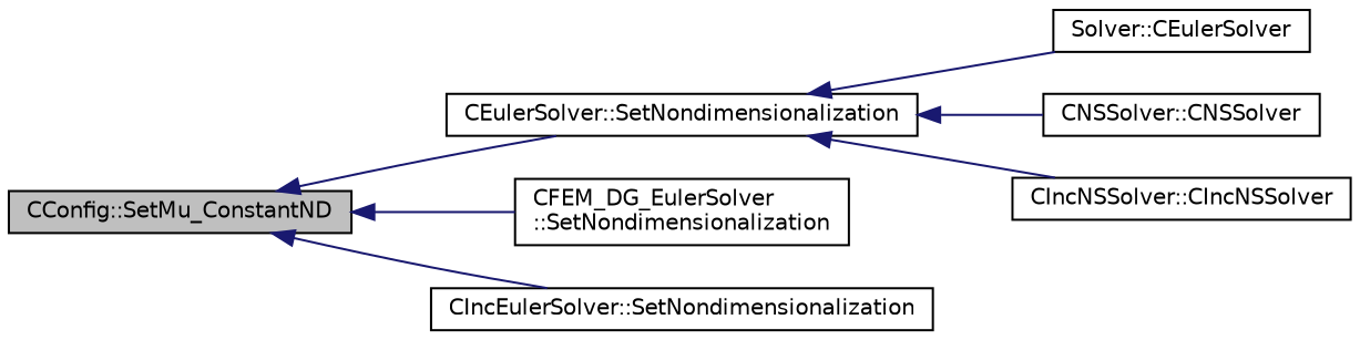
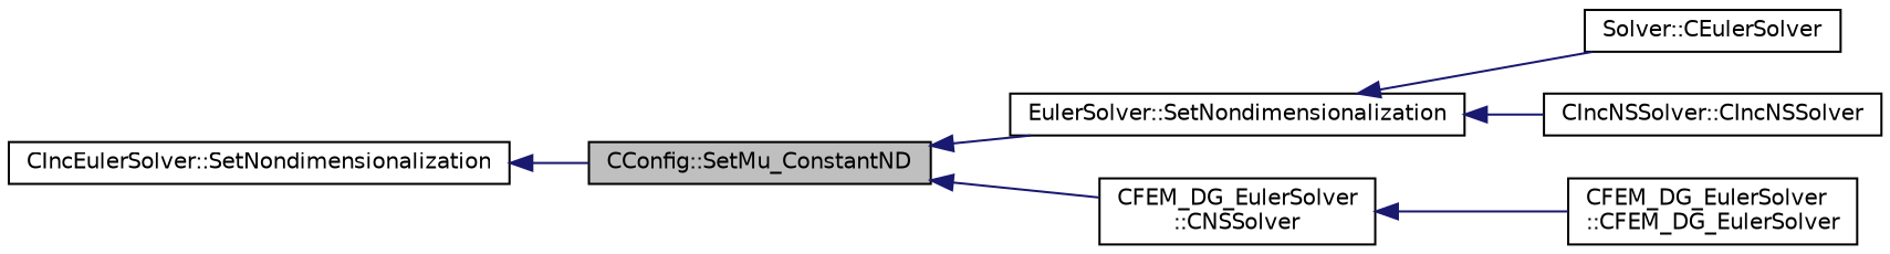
  digraph {
    rankdir=LR
    node [color=black fillcolor=white fontname=Helvetica fontsize=10 shape=record style=filled]
    edge [color=midnightblue dir=back fontname=Helvetica fontsize=10 labelfontname=Helvetica labelfontsize=10 style=solid]
    n1 [fillcolor=grey75 fontcolor=black height=0.2 label="CConfig::SetMu_ConstantND" width=0.4]
-   n2 [height=0.2 label="CEulerSolver::SetNondimensionalization" width=0.4]
-   n3 [height=0.2 label="CFEM_DG_EulerSolver\l::SetNondimensionalization" width=0.4]
+   n2 [height=0.2 label="EulerSolver::SetNondimensionalization" width=0.4]
+   n3 [height=0.2 label="CFEM_DG_EulerSolver\l::CNSSolver" width=0.4]
    n4 [height=0.2 label="CIncEulerSolver::SetNondimensionalization" width=0.4]
    n5 [height=0.2 label="Solver::CEulerSolver" width=0.4]
-   n6 [height=0.2 label="CNSSolver::CNSSolver" width=0.4]
    n7 [height=0.2 label="CIncNSSolver::CIncNSSolver" width=0.4]
+   n8 [height=0.2 label="CFEM_DG_EulerSolver\l::CFEM_DG_EulerSolver" width=0.4]
    n1 -> n2
    n1 -> n3
-   n1 -> n4
+   n4 -> n1
    n2 -> n5
-   n2 -> n6
    n2 -> n7
+   n3 -> n8
  }
